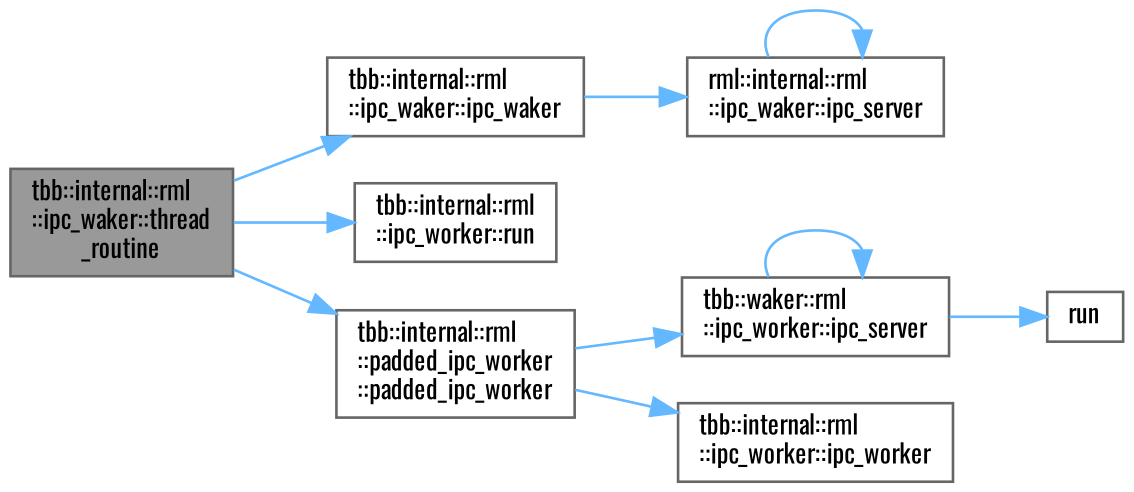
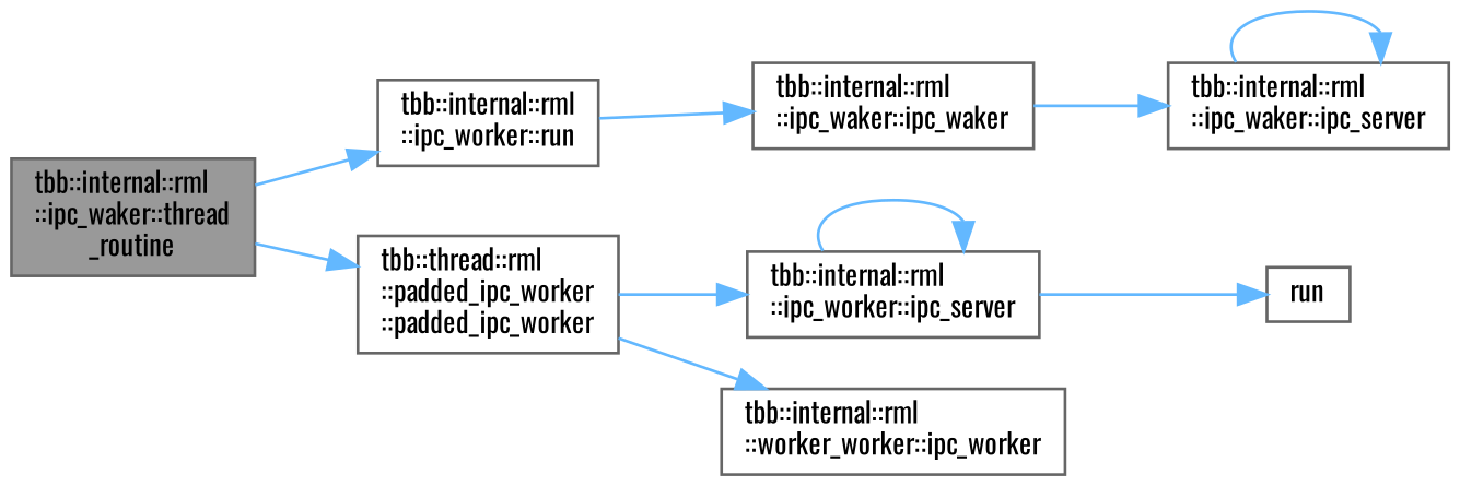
  digraph {
    fontname=Oswald
    rankdir=LR
    node [color=grey40 fillcolor=white fontname=Oswald fontsize=10 shape=box style=filled]
    edge [color=steelblue1 fontname=Oswald fontsize=10 labelfontname=Helvetica labelfontsize=10 style=solid]
    n1 [color=gray40 fillcolor=grey60 fontcolor=black height=0.2 label="tbb::internal::rml\l::ipc_waker::thread\l_routine" width=0.4]
    n2 [height=0.2 label="tbb::internal::rml\l::ipc_waker::ipc_waker" width=0.4]
    n3 [height=0.2 label="tbb::internal::rml\l::ipc_worker::run" width=0.4]
-   n4 [height=0.2 label="tbb::internal::rml\l::padded_ipc_worker\l::padded_ipc_worker" width=0.4]
-   n5 [height=0.2 label="rml::internal::rml\l::ipc_waker::ipc_server" width=0.4]
-   n6 [height=0.2 label="tbb::waker::rml\l::ipc_worker::ipc_server" width=0.4]
-   n7 [height=0.2 label="tbb::internal::rml\l::ipc_worker::ipc_worker" width=0.4]
+   n4 [height=0.2 label="tbb::thread::rml\l::padded_ipc_worker\l::padded_ipc_worker" width=0.4]
+   n5 [height=0.2 label="tbb::internal::rml\l::ipc_waker::ipc_server" width=0.4]
+   n6 [height=0.2 label="tbb::internal::rml\l::ipc_worker::ipc_server" width=0.4]
+   n7 [height=0.2 label="tbb::internal::rml\l::worker_worker::ipc_worker" width=0.4]
    n8 [height=0.2 label=run width=0.4]
-   n1 -> n2
+   n3 -> n2
    n1 -> n3
    n1 -> n4
    n2 -> n5
    n4 -> n6
    n4 -> n7
    n5 -> n5
    n6 -> n6
    n6 -> n8
  }
